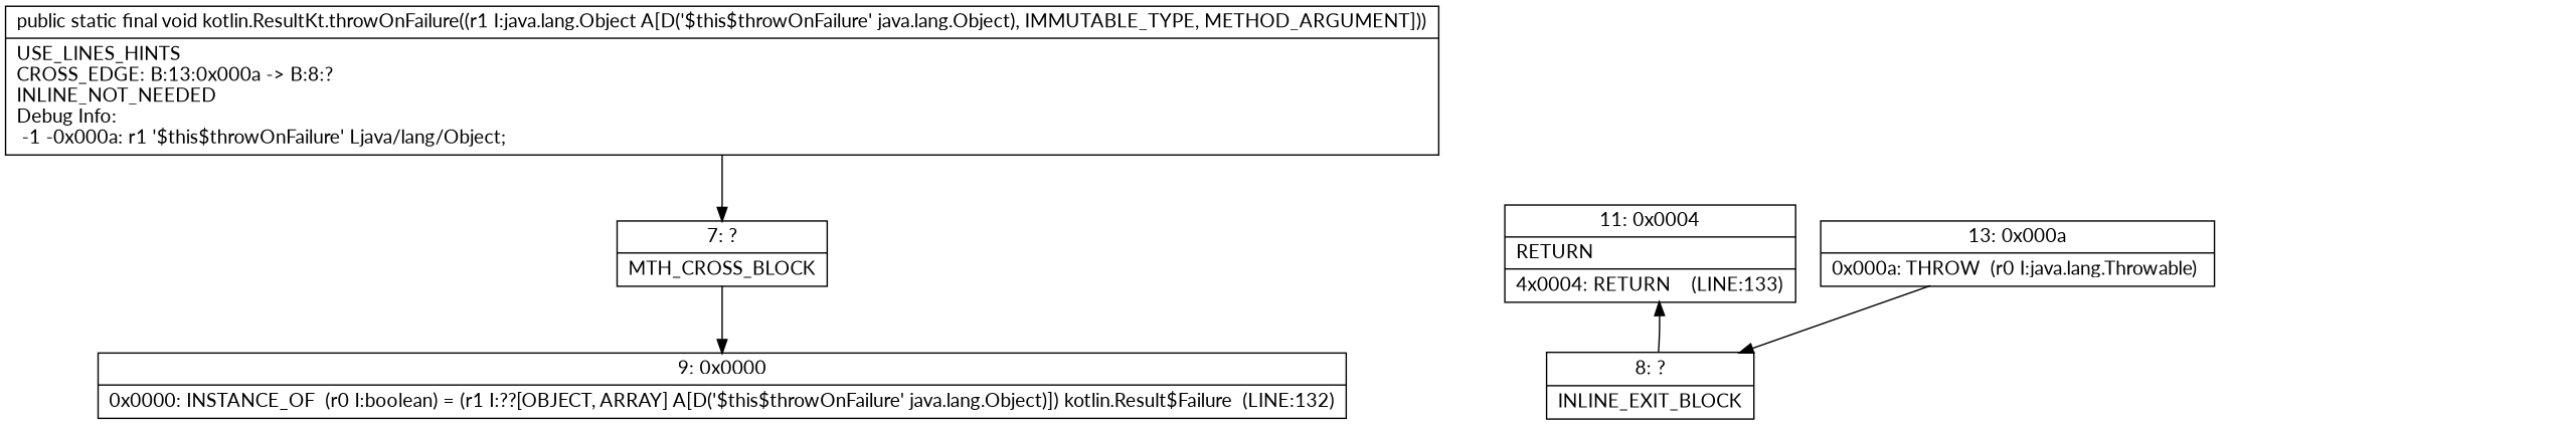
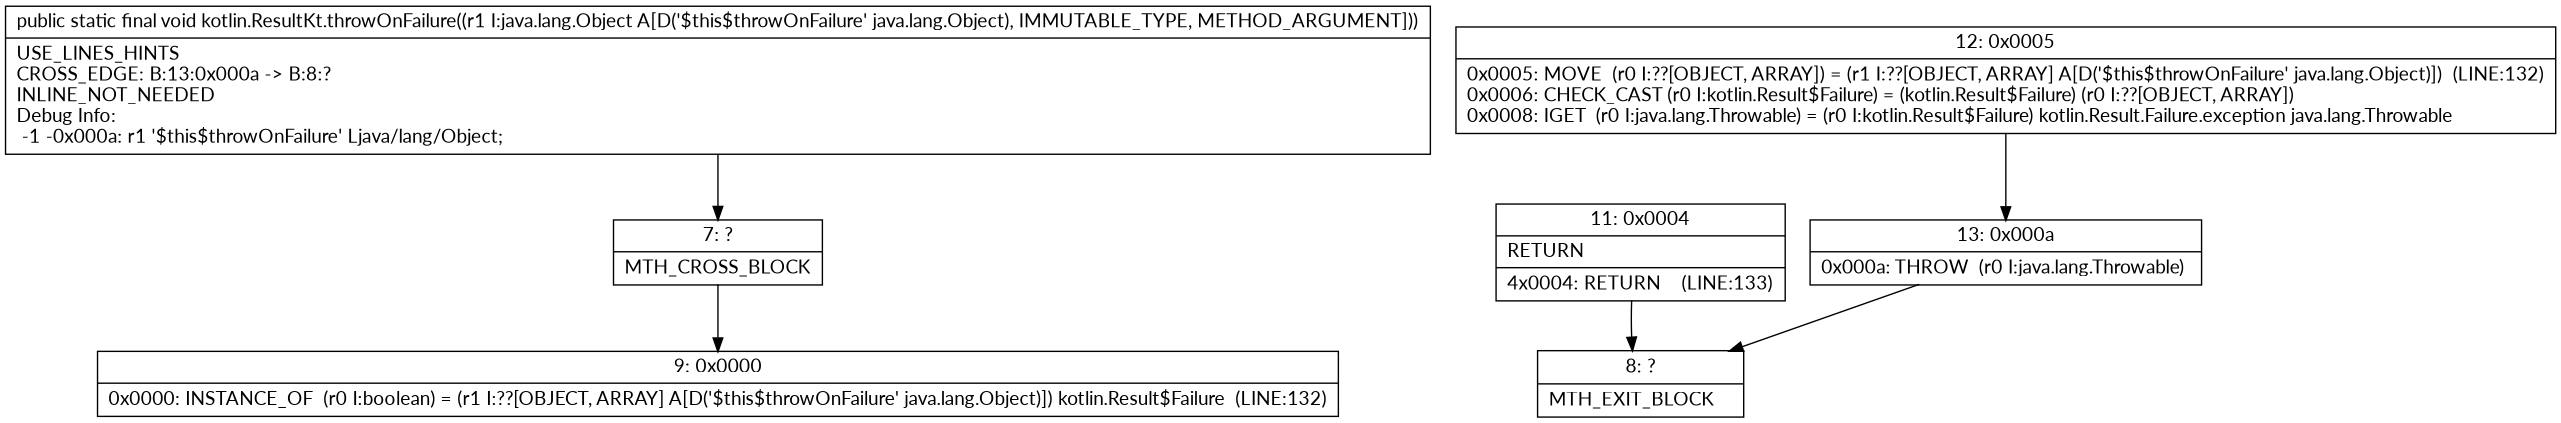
  digraph {
    fontname=Lato
    node [fontname=Lato shape=record]
    edge [fontname=Lato]
    n1 [label="{7\:\ ?|MTH_CROSS_BLOCK\l}"]
    n2 [label="{9\:\ 0x0000|0x0000: INSTANCE_OF  (r0 I:boolean) = (r1 I:??[OBJECT, ARRAY] A[D('$this$throwOnFailure' java.lang.Object)]) kotlin.Result$Failure  (LINE:132)\l}"]
    n3 [label="{11\:\ 0x0004|RETURN\l|4x0004: RETURN    (LINE:133)\l}"]
-   n4 [label="{8\:\ ?|INLINE_EXIT_BLOCK\l}"]
+   n4 [label="{8\:\ ?|MTH_EXIT_BLOCK\l}"]
+   n5 [label="{12\:\ 0x0005|0x0005: MOVE  (r0 I:??[OBJECT, ARRAY]) = (r1 I:??[OBJECT, ARRAY] A[D('$this$throwOnFailure' java.lang.Object)])  (LINE:132)\l0x0006: CHECK_CAST (r0 I:kotlin.Result$Failure) = (kotlin.Result$Failure) (r0 I:??[OBJECT, ARRAY]) \l0x0008: IGET  (r0 I:java.lang.Throwable) = (r0 I:kotlin.Result$Failure) kotlin.Result.Failure.exception java.lang.Throwable \l}"]
    n6 [label="{13\:\ 0x000a|0x000a: THROW  (r0 I:java.lang.Throwable) \l}"]
    n7 [label="{public static final void kotlin.ResultKt.throwOnFailure((r1 I:java.lang.Object A[D('$this$throwOnFailure' java.lang.Object), IMMUTABLE_TYPE, METHOD_ARGUMENT]))  | USE_LINES_HINTS\lCROSS_EDGE: B:13:0x000a \-\> B:8:?\lINLINE_NOT_NEEDED\lDebug Info:\l  \-1 \-0x000a: r1 '$this$throwOnFailure' Ljava\/lang\/Object;\l}"]
    n1 -> n2
-   n4 -> n3
+   n3 -> n4
+   n5 -> n6
    n6 -> n4
    n7 -> n1
  }
